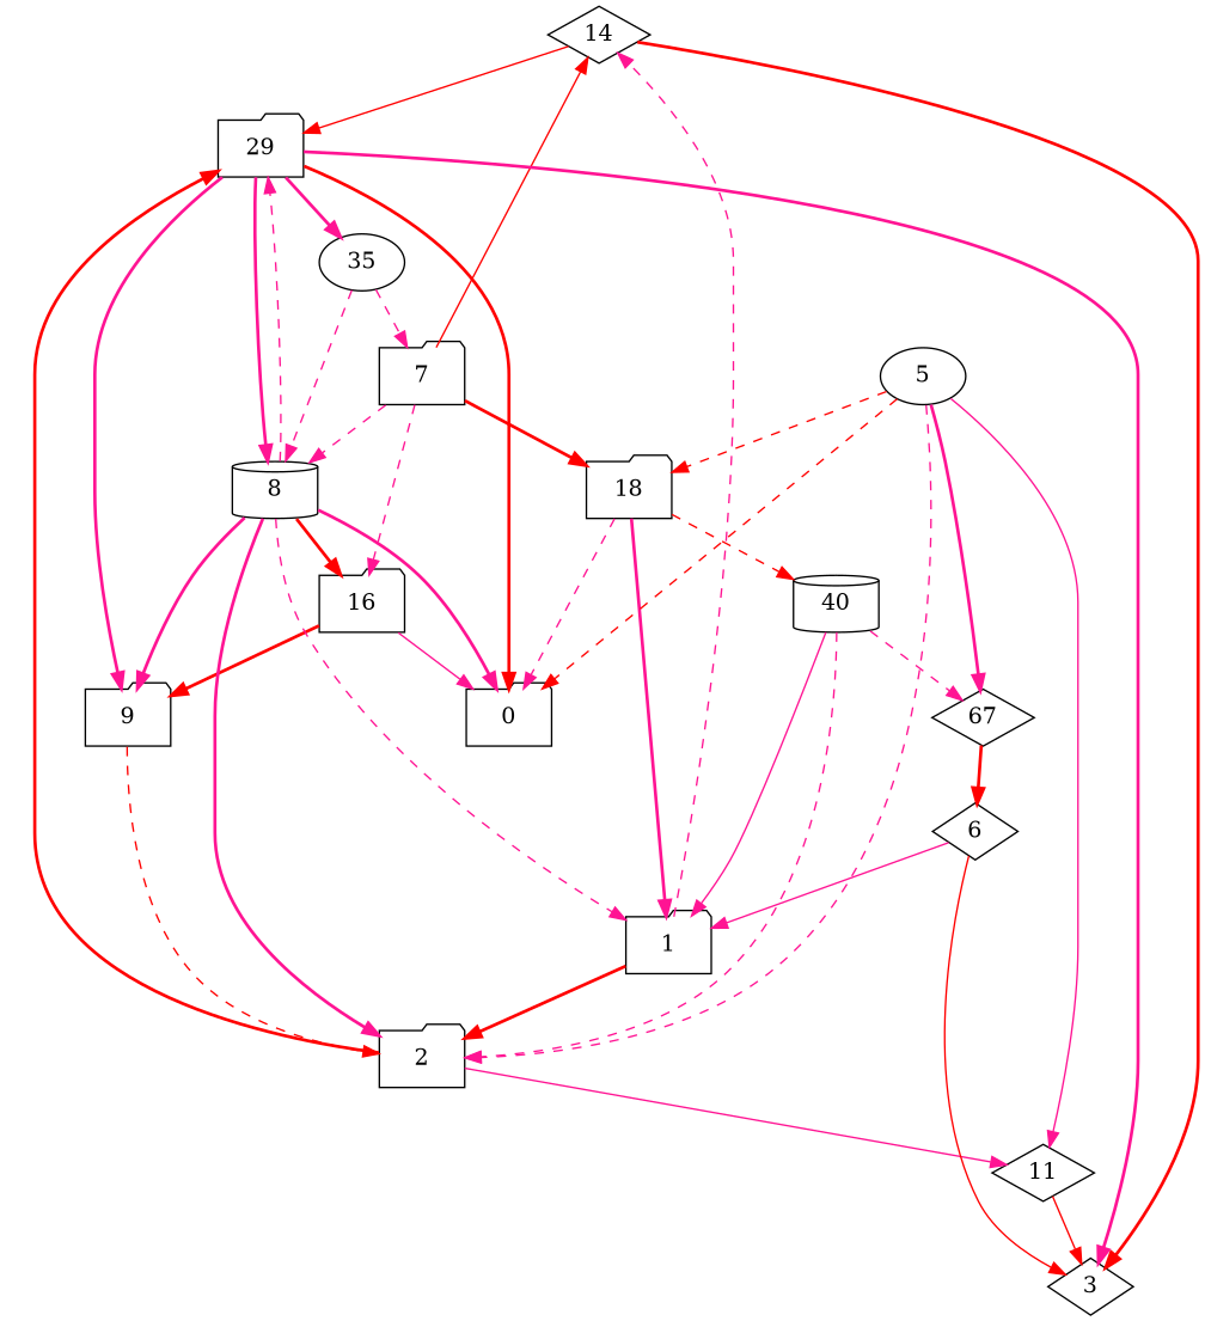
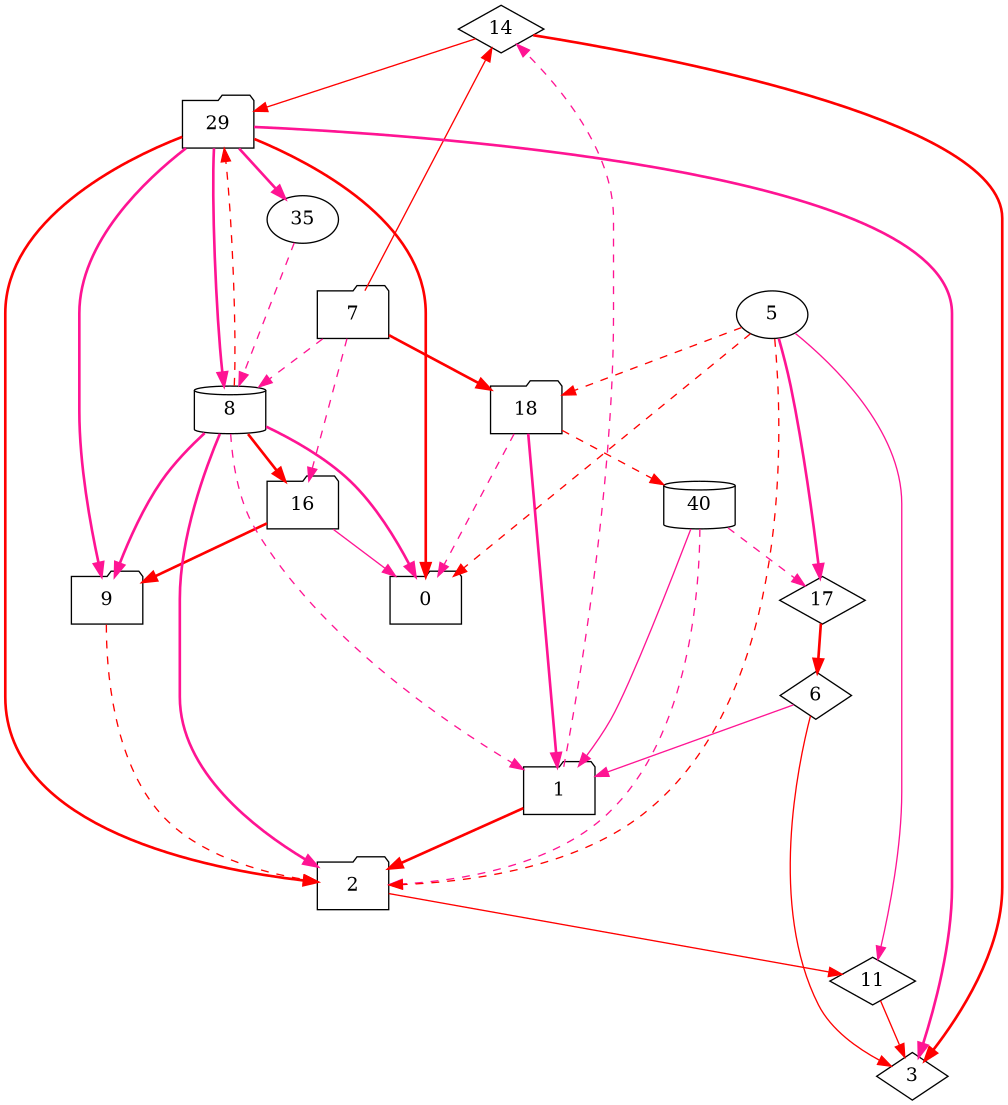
  digraph {
    node [shape=folder]
    edge [Label=7 color=deeppink style=bold]
    14 [shape=diamond]
    7
    18
    16
    8 [shape=cylinder]
    n6 [label=29]
    3 [shape=diamond]
    0
    1
    n10 [label=40 shape=cylinder]
    9
    2
    n13 [label=35 shape=ellipse]
    11 [shape=diamond]
    5 [shape=ellipse]
-   17 [shape=diamond label=67]
+   17 [shape=diamond]
    6 [shape=diamond]
    14 -> n6 [color=red style=solid]
    14 -> 3 [Label=4 color=red]
    7 -> 14 [Label=8 color=red style=solid]
    7 -> 18 [Label=8 color=red]
    7 -> 16 [style=dashed]
    7 -> 8 [Label=4 style=dashed]
    18 -> 0 [Label=2 style=dashed]
    18 -> 1 [Label=8]
    18 -> n10 [Label=2 color=red style=dashed]
    16 -> 0 [Label=9 style=solid]
    16 -> 9 [Label=8 color=red]
    8 -> 16 [Label=9 color=red]
-   8 -> n6 [Label=6 style=dashed]
+   8 -> n6 [Label=6 color=red style=dashed]
    8 -> 0 [Label=1]
    8 -> 1 [Label=3 style=dashed]
    8 -> 9 [Label=1]
    8 -> 2 [Label=9]
    n6 -> 8 [Label=5]
    n6 -> 3 [Label=5]
    n6 -> 0 [color=red]
    n6 -> 9
    n6 -> n13 [Label=9]
    1 -> 14 [Label=2 style=dashed]
    1 -> 2 [color=red]
    n10 -> 1 [Label=9 style=solid]
    n10 -> 2 [style=dashed]
    n10 -> 17 [Label=9 style=dashed]
    9 -> 2 [Label=2 color=red style=dashed]
-   2 -> n6 [Label=2 color=red]
-   2 -> 11 [Label=2 style=solid]
-   n13 -> 7 [Label=4 style=dashed]
+   n6 -> 2 [Label=2 color=red]
+   2 -> 11 [Label=2 color=red style=solid]
    n13 -> 8 [Label=6 style=dashed]
    11 -> 3 [Label=5 color=red style=solid]
    5 -> 18 [Label=2 color=red style=dashed]
    5 -> 0 [Label=3 color=red style=dashed]
-   5 -> 2 [Label=3 style=dashed]
+   5 -> 2 [Label=3 color=red style=dashed]
    5 -> 11 [style=solid]
    5 -> 17 [Label=4]
    17 -> 6 [Label=4 color=red]
    6 -> 3 [Label=1 color=red style=solid]
    6 -> 1 [Label=4 style=solid]
  }
